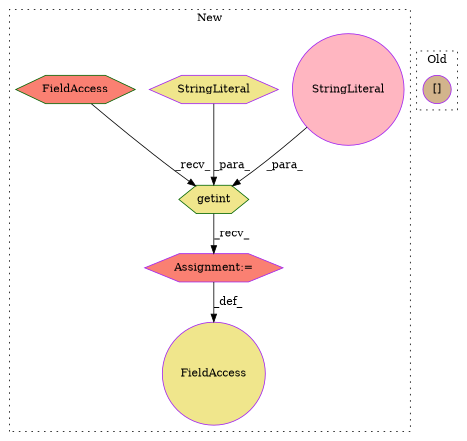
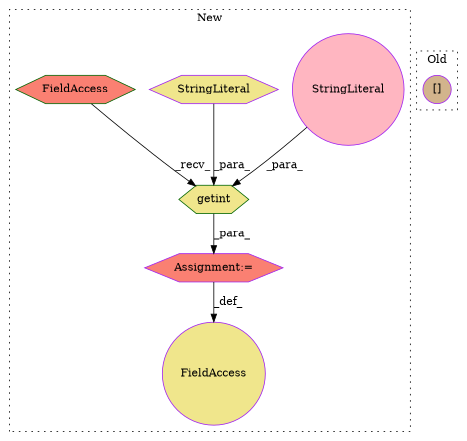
  digraph {
    node [a=45 shape=hexagon style=filled fillcolor=khaki color=purple]
    n1 [a=32 l="7,1" label=getint s="3236,3266" color=darkgreen]
    n2 [l=12 label=StringLiteral s=3250 shape=circle fillcolor=lightpink]
    n3 [l=6 label=StringLiteral s=3243]
    n4 [a=22 l=3 label=FieldAccess s=3232 fillcolor=salmon color=darkgreen]
    n5 [a=22 l=10 label=FieldAccess s=3206 shape=circle]
    n6 [a=7 l=1 label="Assignment:=" s=3216 fillcolor=salmon]
    n7 [a=2 l="19,1" label="[]" s="3947,3967" shape=circle fillcolor=tan]
    subgraph cluster_1 {
      label=New
      style=dotted
      n1
      n2
      n3
      n4
      n5
      n6
    }
    subgraph cluster_2 {
      label=Old
      style=dotted
      n7
    }
-   n1 -> n6 [label=_recv_]
+   n1 -> n6 [label=_para_]
    n2 -> n1 [label=_para_]
    n3 -> n1 [label=_para_]
    n4 -> n1 [label=_recv_]
    n6 -> n5 [label=_def_]
  }
